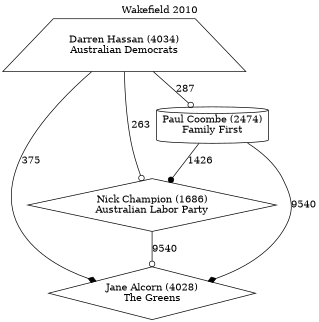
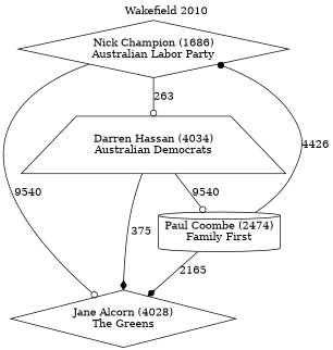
  digraph {
    label="Wakefield 2010"
    labelloc=t
    mclimit=10
    node [shape=diamond]
    edge [arrowhead=odot]
    n1 [label="Nick Champion (1686)\nAustralian Labor Party"]
    n2 [label="Jane Alcorn (4028)\nThe Greens"]
    n3 [label="Paul Coombe (2474)\nFamily First" shape=cylinder]
    n4 [label="Darren Hassan (4034)\nAustralian Democrats" shape=trapezium]
    n1 -> n2 [label=9540]
-   n3 -> n1 [arrowhead=dot label=1426]
-   n3 -> n2 [arrowhead=diamond label=9540]
-   n4 -> n1 [label=263]
+   n3 -> n1 [arrowhead=dot label=4426]
+   n3 -> n2 [arrowhead=diamond label=2165]
+   n1 -> n4 [label=263]
    n4 -> n2 [arrowhead=diamond label=375]
-   n4 -> n3 [label=287]
+   n4 -> n3 [label=9540]
  }
